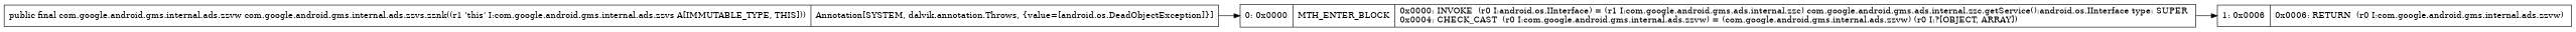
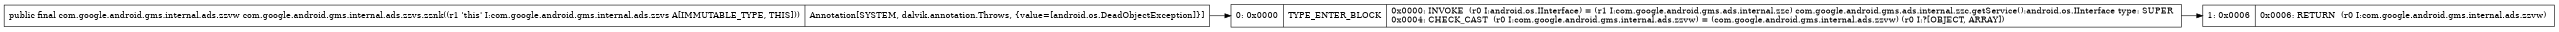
  digraph {
    rankdir=LR
    node [shape=record]
-   n1 [label="{0\:\ 0x0000|MTH_ENTER_BLOCK\l|0x0000: INVOKE  (r0 I:android.os.IInterface) = (r1 I:com.google.android.gms.ads.internal.zzc) com.google.android.gms.ads.internal.zzc.getService():android.os.IInterface type: SUPER \l0x0004: CHECK_CAST  (r0 I:com.google.android.gms.internal.ads.zzvw) = (com.google.android.gms.internal.ads.zzvw) (r0 I:?[OBJECT, ARRAY]) \l}"]
+   n1 [label="{0\:\ 0x0000|TYPE_ENTER_BLOCK\l|0x0000: INVOKE  (r0 I:android.os.IInterface) = (r1 I:com.google.android.gms.ads.internal.zzc) com.google.android.gms.ads.internal.zzc.getService():android.os.IInterface type: SUPER \l0x0004: CHECK_CAST  (r0 I:com.google.android.gms.internal.ads.zzvw) = (com.google.android.gms.internal.ads.zzvw) (r0 I:?[OBJECT, ARRAY]) \l}"]
    n2 [label="{1\:\ 0x0006|0x0006: RETURN  (r0 I:com.google.android.gms.internal.ads.zzvw) \l}"]
    n3 [label="{public final com.google.android.gms.internal.ads.zzvw com.google.android.gms.internal.ads.zzvs.zznk((r1 'this' I:com.google.android.gms.internal.ads.zzvs A[IMMUTABLE_TYPE, THIS]))  | Annotation[SYSTEM, dalvik.annotation.Throws, \{value=[android.os.DeadObjectException]\}]\l}"]
    n1 -> n2
    n3 -> n1
  }
